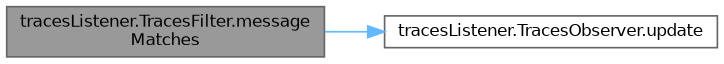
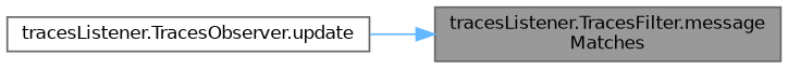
  digraph {
    rankdir=RL
    node [fontname=Helvetica fontsize=10 shape=box style=filled]
    n1 [color=gray40 fillcolor=grey60 fontcolor=black height=0.2 label="tracesListener.TracesFilter.message\lMatches" width=0.4]
    n2 [color=grey40 fillcolor=white height=0.2 label="tracesListener.TracesObserver.update" width=0.4]
-   n2 -> n1 [color=steelblue1 dir=back fontname=Helvetica fontsize=10 labelfontname=Helvetica labelfontsize=10 style=solid]
+   n1 -> n2 [color=steelblue1 dir=back fontname=Helvetica fontsize=10 labelfontname=Helvetica labelfontsize=10 style=solid]
  }
